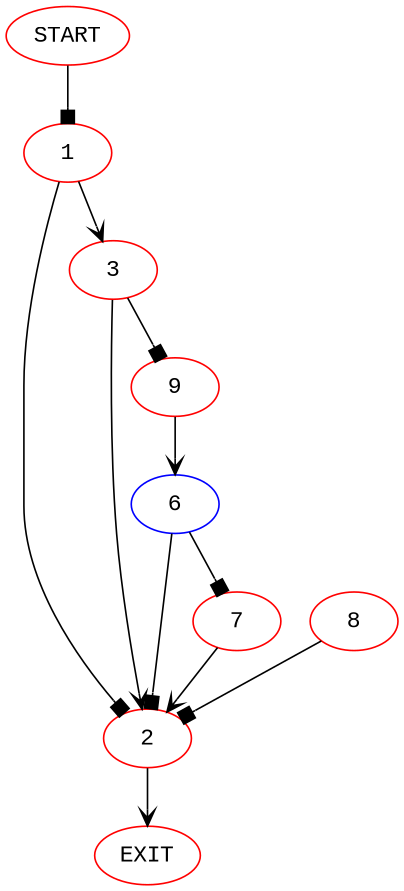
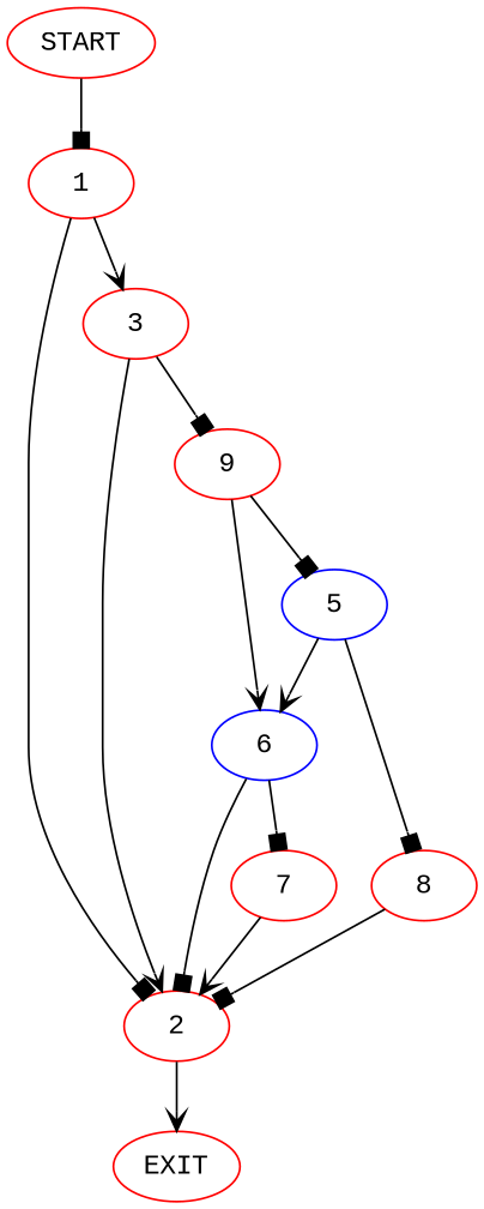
  digraph {
    fontname="Liberation Mono"
    node [color=red fontname="Liberation Mono"]
    edge [arrowhead=box fontname="Liberation Mono"]
    n1 [label=START]
    1
    2
    3
    n5 [label=EXIT]
    n6 [label=9]
+   5 [color=blue]
    6 [color=blue]
    8
    7
    n1 -> 1
    1 -> 2
    1 -> 3 [arrowhead=vee]
    2 -> n5 [arrowhead=vee]
    3 -> 2 [arrowhead=vee]
    3 -> n6
+   n6 -> 5
    n6 -> 6 [arrowhead=vee]
+   5 -> 6 [arrowhead=vee]
+   5 -> 8
    6 -> 2
    6 -> 7
    8 -> 2
    7 -> 2 [arrowhead=vee]
  }
